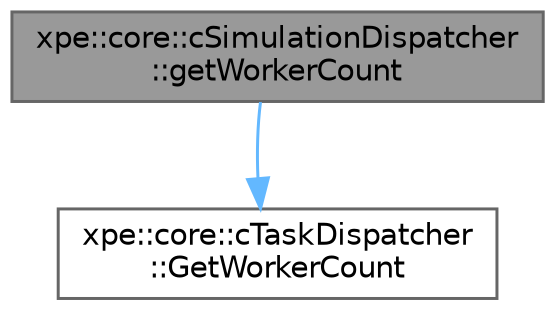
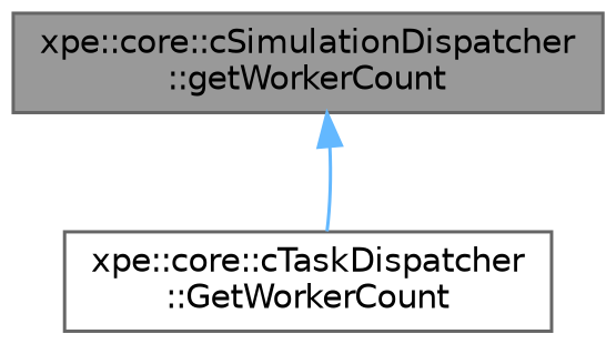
  digraph {
    rankdir=TB
    node [fontname=Helvetica fontsize=10 shape=box style=filled]
    n1 [color=gray40 fillcolor=grey60 fontcolor=black height=0.2 label="xpe::core::cSimulationDispatcher\l::getWorkerCount" width=0.4]
    n2 [color=grey40 fillcolor=white height=0.2 label="xpe::core::cTaskDispatcher\l::GetWorkerCount" width=0.4]
-   n1 -> n2 [color=steelblue1 fontname=Helvetica fontsize=10 labelfontname=Helvetica labelfontsize=10 style=solid]
+   n2 -> n1 [color=steelblue1 fontname=Helvetica fontsize=10 labelfontname=Helvetica labelfontsize=10 style=solid]
  }
